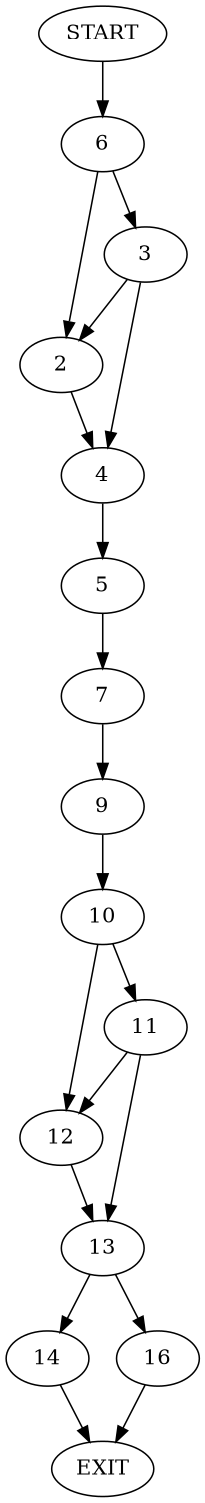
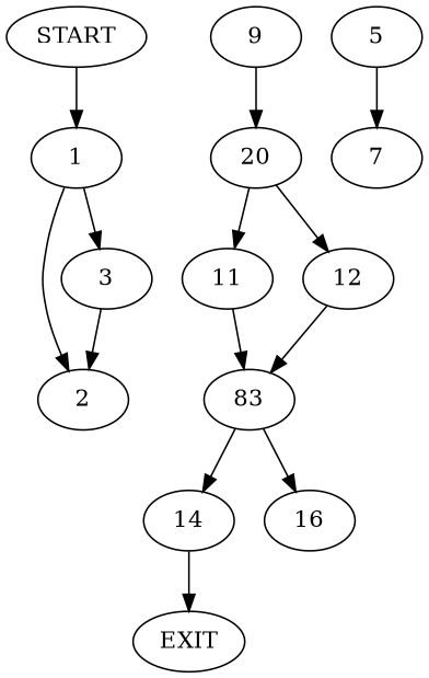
  digraph {
    fontname="DejaVu Serif"
    node [fontname="DejaVu Serif"]
    edge [fontname="DejaVu Serif"]
    n1 [label=START]
-   1 [label=6]
+   1
    2
    3
    n5 [label=EXIT]
-   4
    5
    7
    9
-   10
+   10 [label=20]
    11
    12
-   13
+   13 [label=83]
    14
    n15 [label=16]
    n1 -> 1
    1 -> 2
    1 -> 3
-   2 -> 4
    3 -> 2
-   3 -> 4
-   4 -> 5
    5 -> 7
-   7 -> 9
    9 -> 10
    10 -> 11
    10 -> 12
-   11 -> 12
    11 -> 13
    12 -> 13
    13 -> 14
    13 -> n15
    14 -> n5
-   n15 -> n5
  }
